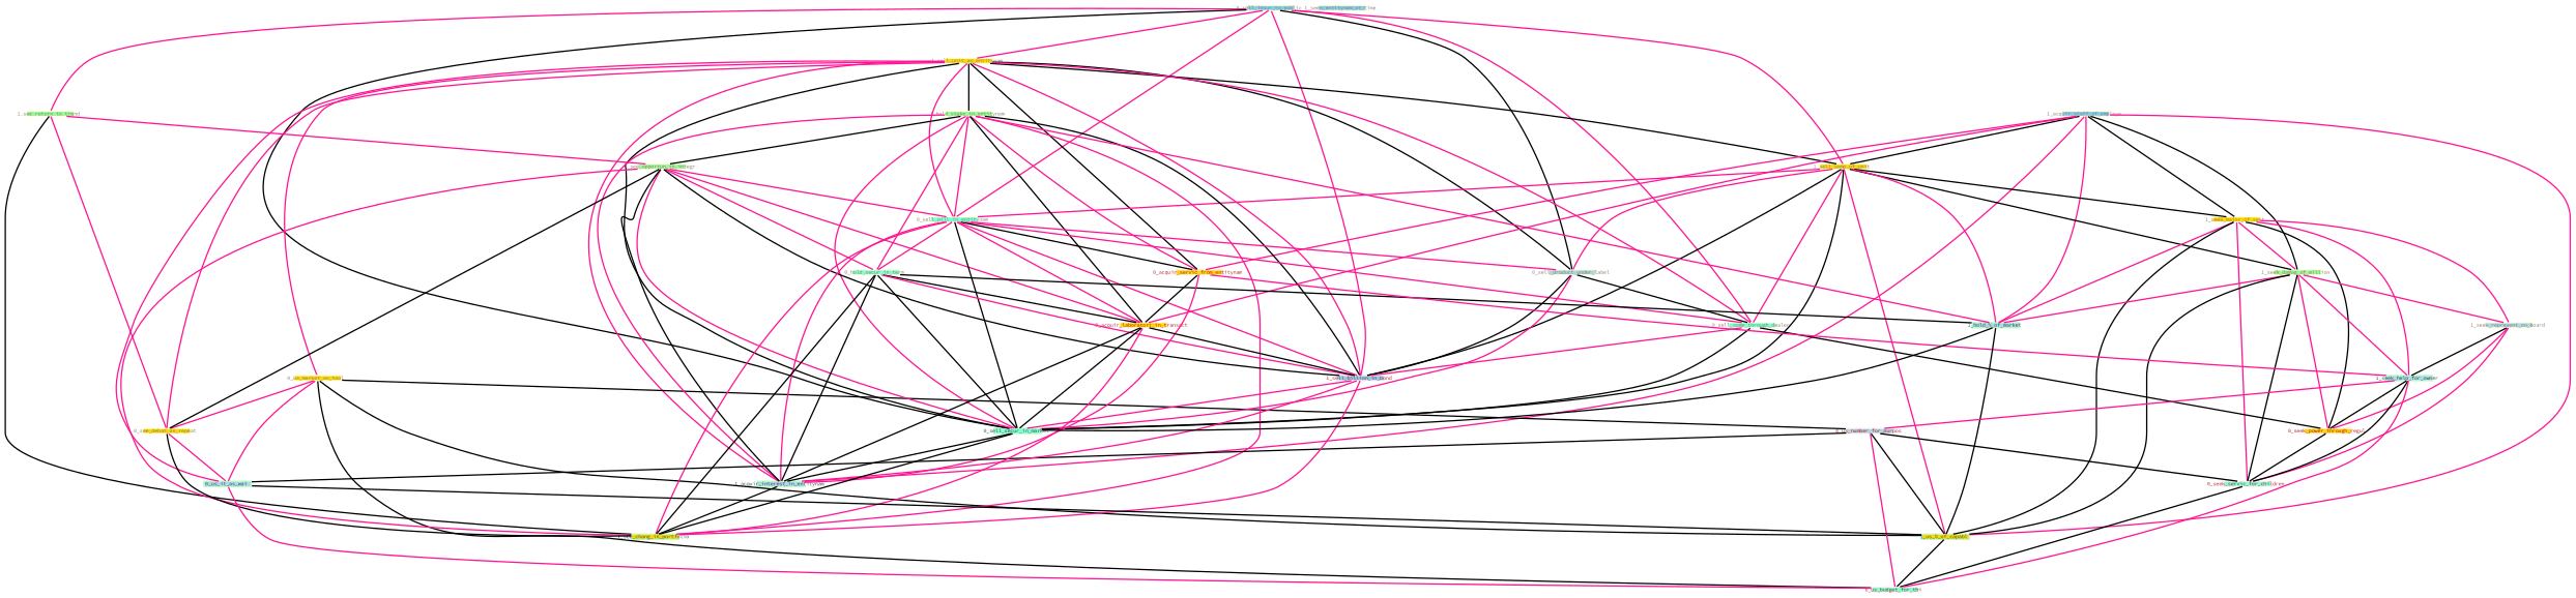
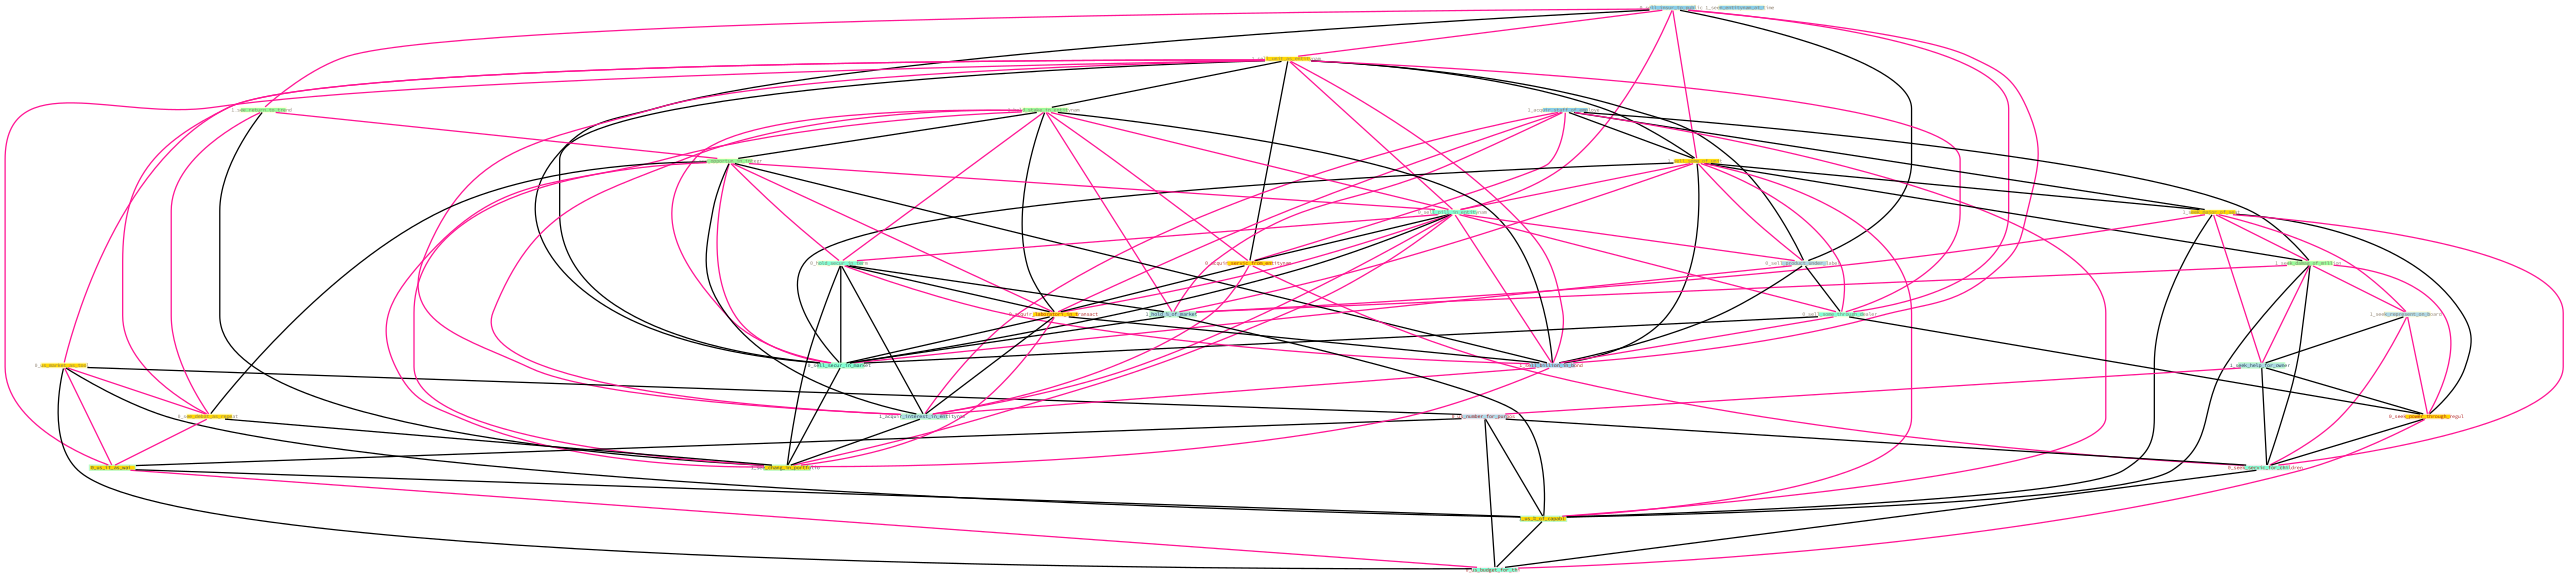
  graph {
    fontname="Source Code Pro"
    node [color="#ffffe0" fillcolor=gold fixedsize=true fontcolor="#8b7d6b" fontname="Source Code Pro" fontsize=4 shape=polygon style=filled]
    edge [color=deeppink fontname="Source Code Pro" w=1]
    "0_sell_insur_to_public " [fillcolor=skyblue height=.06 width=.5]
    "1_sell_unit_as_entitynam " [height=.06 width=.5]
    "1_acquir_staff_of_employe " [fillcolor=skyblue height=.06 width=.5]
    "0_us_market_as_tool " [height=.06 width=.5]
    "1_sell_some_of_unit " [height=.06 width=.5]
    "1_seen_entitynam_at_time " [fillcolor=skyblue height=.06 width=.5]
    "1_seek_major_of_seat " [height=.06 width=.5]
    "1_seek_damag_of_million " [fillcolor=palegreen height=.06 width=.5]
    "1_see_return_to_trend " [fillcolor=palegreen height=.06 width=.5]
    "1_hold_stake_in_entitynam " [fillcolor=palegreen height=.06 width=.5]
    "1_see_opportun_in_integr " [fillcolor=palegreen height=.06 width=.5]
    "1_seek_represent_on_board " [fillcolor=lightblue height=.06 width=.5]
    "0_sell_pill_in_entitynam " [fillcolor=aquamarine height=.06 width=.5]
    "0_sell_product_under_label " [fillcolor=lightblue height=.06 width=.5]
    "0_sell_some_through_dealer " [fillcolor=aquamarine height=.06 width=.5]
    "0_see_debat_as_repeat " [height=.06 width=.5]
    "0_hold_secur_in_term " [fillcolor=aquamarine height=.06 width=.5]
    "0_acquir_servic_from_entitynam " [color="#fff0f5" fontcolor="#b22222" height=.06 width=.5]
    "0_seek_power_through_regul " [color="#fff0f5" fontcolor="#b22222" height=.06 width=.5]
    "0_us_number_for_purpos " [color="#fff0f5" fillcolor=lightblue fontcolor="#b22222" height=.06 width=.5]
    "0_acquir_laboratori_in_transact " [color="#fff0f5" fontcolor="#b22222" height=.06 width=.5]
    "1_sell_billion_in_bond " [color="#fff0f5" fillcolor=skyblue fontcolor="#b22222" height=.06 width=.5]
    "0_seek_servic_for_children " [color="#fff0f5" fillcolor=aquamarine fontcolor="#b22222" height=.06 width=.5]
    "0_us_budget_for_thi " [color="#fff0f5" fillcolor=aquamarine fontcolor="#b22222" height=.06 width=.5]
    "0_sell_secur_in_market " [color="#BDFCC9" fillcolor=aquamarine fontcolor="#2f4f4f" height=.06 width=.5]
-   "0_us_it_as_wai " [color="#BDFCC9" fillcolor=lightblue fontcolor="#2f4f4f" height=.06 width=.5]
+   "0_us_it_as_wai " [color="#BDFCC9" fontcolor="#2f4f4f" height=.06 width=.5]
    "1_acquir_interest_in_entitynam " [color="#BDFCC9" fillcolor=lightblue fontcolor="#2f4f4f" height=.06 width=.5]
    "1_hold_%_of_market " [color="#BDFCC9" fillcolor=lightblue fontcolor="#2f4f4f" height=.06 width=.5]
    "1_us_%_of_capabl " [color="#BDFCC9" fontcolor="#2f4f4f" height=.06 width=.5]
    "1_seek_help_for_owner " [color="#BDFCC9" fillcolor=lightblue fontcolor="#2f4f4f" height=.06 width=.5]
    "1_see_chang_in_portfolio " [color="#BDFCC9" fontcolor="#2f4f4f" height=.06 width=.5]
    subgraph sub_1 {
      "0_sell_insur_to_public "
      "1_sell_unit_as_entitynam "
      "1_acquir_staff_of_employe "
      "0_us_market_as_tool "
      "1_sell_some_of_unit "
      "1_seen_entitynam_at_time "
      "1_seek_major_of_seat "
      "1_seek_damag_of_million "
      "1_see_return_to_trend "
      "1_hold_stake_in_entitynam "
      "1_see_opportun_in_integr "
      "1_seek_represent_on_board "
      "0_sell_pill_in_entitynam "
      "0_sell_product_under_label "
      "0_sell_some_through_dealer "
      "0_see_debat_as_repeat "
      "0_hold_secur_in_term "
    }
    subgraph sub_2 {
      "0_acquir_servic_from_entitynam "
      "0_seek_power_through_regul "
      "0_us_number_for_purpos "
      "0_acquir_laboratori_in_transact "
      "1_sell_billion_in_bond "
      "0_seek_servic_for_children "
      "0_us_budget_for_thi "
    }
    "0_sell_insur_to_public " -- "1_sell_unit_as_entitynam "
    "0_sell_insur_to_public " -- "1_sell_some_of_unit "
    "0_sell_insur_to_public " -- "1_see_return_to_trend "
    "0_sell_insur_to_public " -- "0_sell_pill_in_entitynam "
    "0_sell_insur_to_public " -- "0_sell_product_under_label " [color=black]
    "0_sell_insur_to_public " -- "0_sell_some_through_dealer "
    "0_sell_insur_to_public " -- "1_sell_billion_in_bond "
    "0_sell_insur_to_public " -- "0_sell_secur_in_market " [color=black]
    "1_sell_unit_as_entitynam " -- "0_us_market_as_tool "
    "1_sell_unit_as_entitynam " -- "1_sell_some_of_unit " [color=black]
    "1_sell_unit_as_entitynam " -- "1_hold_stake_in_entitynam " [color=black]
    "1_sell_unit_as_entitynam " -- "0_sell_pill_in_entitynam " [w=2]
    "1_sell_unit_as_entitynam " -- "0_sell_product_under_label " [color=black]
    "1_sell_unit_as_entitynam " -- "0_sell_some_through_dealer "
    "1_sell_unit_as_entitynam " -- "0_see_debat_as_repeat "
    "1_sell_unit_as_entitynam " -- "0_acquir_servic_from_entitynam " [color=black]
    "1_sell_unit_as_entitynam " -- "1_sell_billion_in_bond "
    "1_sell_unit_as_entitynam " -- "0_sell_secur_in_market " [color=black]
    "1_sell_unit_as_entitynam " -- "0_us_it_as_wai "
    "1_sell_unit_as_entitynam " -- "1_acquir_interest_in_entitynam "
    "1_acquir_staff_of_employe " -- "1_sell_some_of_unit " [color=black]
    "1_acquir_staff_of_employe " -- "1_seek_major_of_seat " [color=black]
    "1_acquir_staff_of_employe " -- "1_seek_damag_of_million " [color=black]
    "1_acquir_staff_of_employe " -- "0_acquir_servic_from_entitynam "
    "1_acquir_staff_of_employe " -- "0_acquir_laboratori_in_transact "
    "1_acquir_staff_of_employe " -- "1_acquir_interest_in_entitynam "
    "1_acquir_staff_of_employe " -- "1_hold_%_of_market "
    "1_acquir_staff_of_employe " -- "1_us_%_of_capabl "
    "0_us_market_as_tool " -- "0_see_debat_as_repeat "
    "0_us_market_as_tool " -- "0_us_number_for_purpos " [color=black]
    "0_us_market_as_tool " -- "0_us_budget_for_thi " [color=black]
    "0_us_market_as_tool " -- "0_us_it_as_wai " [w=2]
    "0_us_market_as_tool " -- "1_us_%_of_capabl " [color=black]
    "1_sell_some_of_unit " -- "1_seek_major_of_seat " [color=black]
    "1_sell_some_of_unit " -- "1_seek_damag_of_million " [color=black]
    "1_sell_some_of_unit " -- "0_sell_pill_in_entitynam "
    "1_sell_some_of_unit " -- "0_sell_product_under_label "
    "1_sell_some_of_unit " -- "0_sell_some_through_dealer " [w=2]
    "1_sell_some_of_unit " -- "1_sell_billion_in_bond " [color=black]
    "1_sell_some_of_unit " -- "0_sell_secur_in_market " [color=black]
    "1_sell_some_of_unit " -- "1_hold_%_of_market "
    "1_sell_some_of_unit " -- "1_us_%_of_capabl "
    "1_seek_major_of_seat " -- "1_seek_damag_of_million " [w=2]
    "1_seek_major_of_seat " -- "1_seek_represent_on_board "
    "1_seek_major_of_seat " -- "0_seek_power_through_regul " [color=black]
    "1_seek_major_of_seat " -- "0_seek_servic_for_children "
    "1_seek_major_of_seat " -- "1_hold_%_of_market "
    "1_seek_major_of_seat " -- "1_us_%_of_capabl " [color=black]
    "1_seek_major_of_seat " -- "1_seek_help_for_owner "
    "1_seek_damag_of_million " -- "1_seek_represent_on_board "
    "1_seek_damag_of_million " -- "0_seek_power_through_regul "
    "1_seek_damag_of_million " -- "0_seek_servic_for_children " [color=black]
    "1_seek_damag_of_million " -- "1_hold_%_of_market "
    "1_seek_damag_of_million " -- "1_us_%_of_capabl " [color=black]
    "1_seek_damag_of_million " -- "1_seek_help_for_owner "
    "1_see_return_to_trend " -- "1_see_opportun_in_integr "
    "1_see_return_to_trend " -- "0_see_debat_as_repeat "
    "1_see_return_to_trend " -- "1_see_chang_in_portfolio " [color=black]
    "1_hold_stake_in_entitynam " -- "1_see_opportun_in_integr " [color=black]
    "1_hold_stake_in_entitynam " -- "0_sell_pill_in_entitynam " [w=2]
    "1_hold_stake_in_entitynam " -- "0_hold_secur_in_term " [w=2]
    "1_hold_stake_in_entitynam " -- "0_acquir_servic_from_entitynam "
    "1_hold_stake_in_entitynam " -- "0_acquir_laboratori_in_transact " [color=black]
    "1_hold_stake_in_entitynam " -- "1_sell_billion_in_bond " [color=black]
    "1_hold_stake_in_entitynam " -- "0_sell_secur_in_market "
    "1_hold_stake_in_entitynam " -- "1_acquir_interest_in_entitynam " [w=2]
    "1_hold_stake_in_entitynam " -- "1_hold_%_of_market "
    "1_hold_stake_in_entitynam " -- "1_see_chang_in_portfolio "
    "1_see_opportun_in_integr " -- "0_sell_pill_in_entitynam "
    "1_see_opportun_in_integr " -- "0_see_debat_as_repeat " [color=black]
    "1_see_opportun_in_integr " -- "0_hold_secur_in_term "
    "1_see_opportun_in_integr " -- "0_acquir_laboratori_in_transact "
    "1_see_opportun_in_integr " -- "1_sell_billion_in_bond " [color=black]
    "1_see_opportun_in_integr " -- "0_sell_secur_in_market "
    "1_see_opportun_in_integr " -- "1_acquir_interest_in_entitynam " [color=black]
    "1_see_opportun_in_integr " -- "1_see_chang_in_portfolio " [w=2]
    "1_seek_represent_on_board " -- "0_seek_power_through_regul "
    "1_seek_represent_on_board " -- "0_seek_servic_for_children "
    "1_seek_represent_on_board " -- "1_seek_help_for_owner " [color=black]
    "0_sell_pill_in_entitynam " -- "0_sell_product_under_label "
    "0_sell_pill_in_entitynam " -- "0_sell_some_through_dealer "
    "0_sell_pill_in_entitynam " -- "0_hold_secur_in_term "
    "0_sell_pill_in_entitynam " -- "0_acquir_servic_from_entitynam " [color=black]
    "0_sell_pill_in_entitynam " -- "0_acquir_laboratori_in_transact "
    "0_sell_pill_in_entitynam " -- "1_sell_billion_in_bond " [w=2]
    "0_sell_pill_in_entitynam " -- "0_sell_secur_in_market " [color=black w=2]
    "0_sell_pill_in_entitynam " -- "1_acquir_interest_in_entitynam " [w=2]
    "0_sell_pill_in_entitynam " -- "1_see_chang_in_portfolio "
    "0_sell_product_under_label " -- "0_sell_some_through_dealer " [color=black]
    "0_sell_product_under_label " -- "1_sell_billion_in_bond " [color=black]
    "0_sell_product_under_label " -- "0_sell_secur_in_market "
    "0_sell_some_through_dealer " -- "0_seek_power_through_regul " [color=black]
    "0_sell_some_through_dealer " -- "1_sell_billion_in_bond "
    "0_sell_some_through_dealer " -- "0_sell_secur_in_market " [color=black]
    "0_see_debat_as_repeat " -- "0_us_it_as_wai "
    "0_see_debat_as_repeat " -- "1_see_chang_in_portfolio " [color=black]
    "0_hold_secur_in_term " -- "0_acquir_laboratori_in_transact " [color=black]
    "0_hold_secur_in_term " -- "1_sell_billion_in_bond "
    "0_hold_secur_in_term " -- "0_sell_secur_in_market " [color=black w=2]
    "0_hold_secur_in_term " -- "1_acquir_interest_in_entitynam " [color=black]
    "0_hold_secur_in_term " -- "1_hold_%_of_market " [color=black]
    "0_hold_secur_in_term " -- "1_see_chang_in_portfolio " [color=black]
    "0_acquir_servic_from_entitynam " -- "0_acquir_laboratori_in_transact " [color=black]
-   "0_acquir_servic_from_entitynam " -- "1_seek_help_for_owner "
+   "0_acquir_servic_from_entitynam " -- "0_seek_servic_for_children "
    "0_acquir_servic_from_entitynam " -- "1_acquir_interest_in_entitynam " [w=2]
    "0_seek_power_through_regul " -- "0_seek_servic_for_children " [color=black]
    "0_us_number_for_purpos " -- "0_seek_servic_for_children " [color=black]
-   "0_us_number_for_purpos " -- "0_us_budget_for_thi " [w=2]
+   "0_us_number_for_purpos " -- "0_us_budget_for_thi " [color=black w=2]
    "0_us_number_for_purpos " -- "0_us_it_as_wai " [color=black]
    "0_us_number_for_purpos " -- "1_us_%_of_capabl " [color=black]
    "0_acquir_laboratori_in_transact " -- "1_sell_billion_in_bond " [color=black]
    "0_acquir_laboratori_in_transact " -- "0_sell_secur_in_market " [color=black]
    "0_acquir_laboratori_in_transact " -- "1_acquir_interest_in_entitynam " [color=black w=2]
    "0_acquir_laboratori_in_transact " -- "1_see_chang_in_portfolio "
-   "1_sell_billion_in_bond " -- "0_sell_secur_in_market " [w=2]
    "1_sell_billion_in_bond " -- "1_acquir_interest_in_entitynam "
    "1_sell_billion_in_bond " -- "1_see_chang_in_portfolio "
    "0_seek_servic_for_children " -- "0_us_budget_for_thi " [color=black]
-   "0_sell_secur_in_market " -- "1_acquir_interest_in_entitynam " [color=black]
    "0_sell_secur_in_market " -- "1_see_chang_in_portfolio " [color=black]
    "0_us_it_as_wai " -- "0_us_budget_for_thi "
    "0_us_it_as_wai " -- "1_us_%_of_capabl " [color=black]
    "1_acquir_interest_in_entitynam " -- "1_see_chang_in_portfolio " [color=black]
    "1_hold_%_of_market " -- "0_sell_secur_in_market " [color=black]
    "1_hold_%_of_market " -- "1_us_%_of_capabl " [color=black w=2]
    "1_us_%_of_capabl " -- "0_us_budget_for_thi " [color=black]
    "1_seek_help_for_owner " -- "0_seek_power_through_regul " [color=black]
    "1_seek_help_for_owner " -- "0_us_number_for_purpos "
    "1_seek_help_for_owner " -- "0_seek_servic_for_children " [color=black w=2]
-   "1_seek_help_for_owner " -- "0_us_budget_for_thi "
+   "0_seek_power_through_regul " -- "0_us_budget_for_thi "
  }
